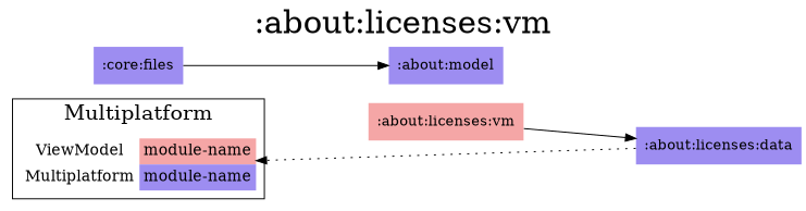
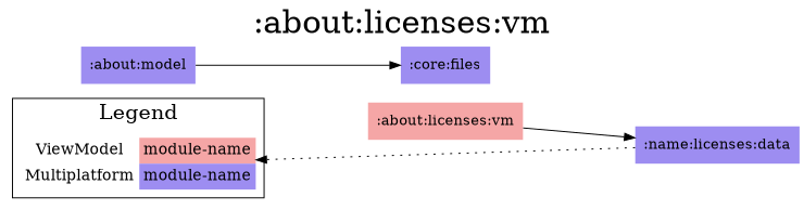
  digraph {
    fontsize=30
    label=":about:licenses:vm"
    labelloc=t
    rankdir=LR
    ranksep=1.5
    node [fillcolor="#9D8DF1" shape=none style=filled]
    edge [dir=forward]
    n1 [fillcolor="#FFFFFF" fontsize=15 label=< <TABLE BORDER="0" CELLBORDER="0" CELLSPACING="0" CELLPADDING="4"> <TR><TD>ViewModel</TD><TD BGCOLOR="#F5A6A6">module-name</TD></TR> <TR><TD>Multiplatform</TD><TD BGCOLOR="#9D8DF1">module-name</TD></TR> </TABLE> > margin=0]
    ":about:licenses:vm" [fillcolor="#F5A6A6"]
-   ":about:licenses:data"
+   ":about:licenses:data" [label=":name:licenses:data"]
    n4 [label=":about:model"]
    ":core:files"
    subgraph sub_1 {
      rank=same
    }
    subgraph cluster_2 {
      fontsize=20
-     label=Multiplatform
+     label=Legend
      n1
    }
    n1 -> ":about:licenses:vm" [style=invis]
    ":about:licenses:vm" -> ":about:licenses:data"
    ":about:licenses:data" -> n1 [style=dotted]
-   ":core:files" -> n4
+   n4 -> ":core:files"
  }
